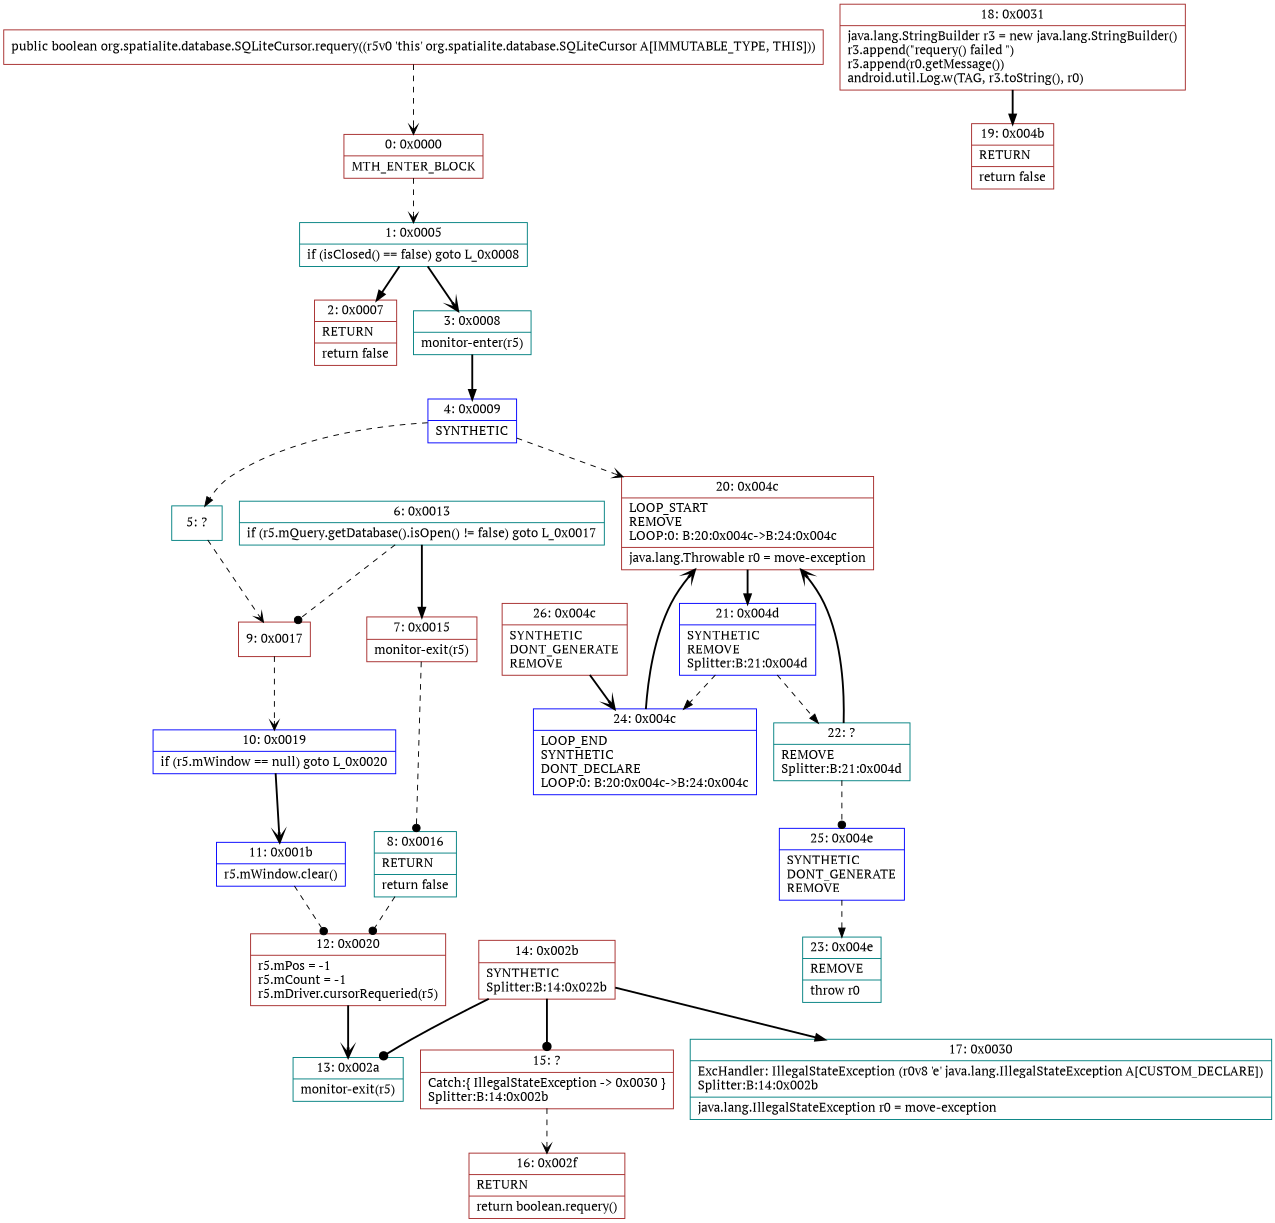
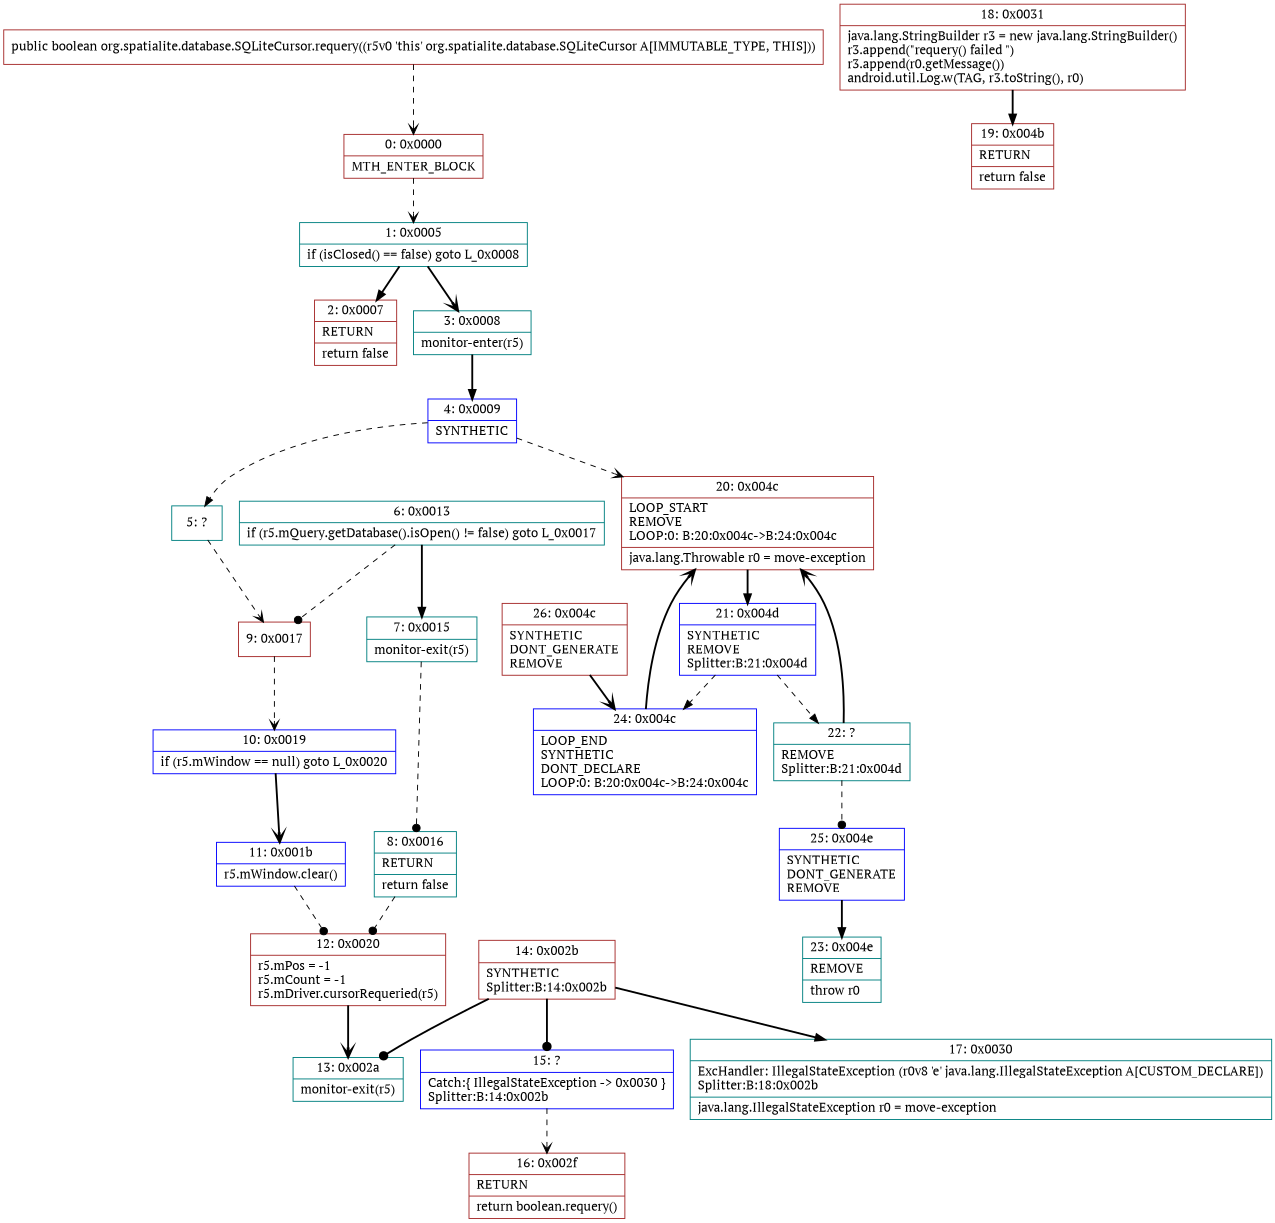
  digraph {
    fontname="PT Serif"
    node [color=brown fontname="PT Serif" shape=record]
    edge [arrowhead=vee fontname="PT Serif" style=dashed]
    n1 [label="{0\:\ 0x0000|MTH_ENTER_BLOCK\l}"]
    n2 [color=teal label="{1\:\ 0x0005|if (isClosed() == false) goto L_0x0008\l}"]
    n3 [label="{2\:\ 0x0007|RETURN\l|return false\l}"]
    n4 [color=teal label="{3\:\ 0x0008|monitor\-enter(r5)\l}"]
    n5 [color=blue label="{4\:\ 0x0009|SYNTHETIC\l}"]
    n6 [color=teal label="{5\:\ ?}"]
    n7 [label="{20\:\ 0x004c|LOOP_START\lREMOVE\lLOOP:0: B:20:0x004c\-\>B:24:0x004c\l|java.lang.Throwable r0 = move\-exception\l}"]
    n8 [label="{9\:\ 0x0017}"]
    n9 [color=blue label="{21\:\ 0x004d|SYNTHETIC\lREMOVE\lSplitter:B:21:0x004d\l}"]
    n10 [color=teal label="{6\:\ 0x0013|if (r5.mQuery.getDatabase().isOpen() != false) goto L_0x0017\l}"]
-   n11 [label="{7\:\ 0x0015|monitor\-exit(r5)\l}"]
+   n11 [color=teal label="{7\:\ 0x0015|monitor\-exit(r5)\l}"]
    n12 [color=teal label="{8\:\ 0x0016|RETURN\l|return false\l}"]
    n13 [color=blue label="{10\:\ 0x0019|if (r5.mWindow == null) goto L_0x0020\l}"]
    n14 [label="{12\:\ 0x0020|r5.mPos = \-1\lr5.mCount = \-1\lr5.mDriver.cursorRequeried(r5)\l}"]
    n15 [color=blue label="{11\:\ 0x001b|r5.mWindow.clear()\l}"]
    n16 [color=teal label="{13\:\ 0x002a|monitor\-exit(r5)\l}"]
-   n17 [label="{14\:\ 0x002b|SYNTHETIC\lSplitter:B:14:0x022b\l}"]
-   n18 [label="{15\:\ ?|Catch:\{ IllegalStateException \-\> 0x0030 \}\lSplitter:B:14:0x002b\l}"]
-   n19 [color=teal label="{17\:\ 0x0030|ExcHandler: IllegalStateException (r0v8 'e' java.lang.IllegalStateException A[CUSTOM_DECLARE])\lSplitter:B:14:0x002b\l|java.lang.IllegalStateException r0 = move\-exception\l}"]
+   n17 [label="{14\:\ 0x002b|SYNTHETIC\lSplitter:B:14:0x002b\l}"]
+   n18 [color=blue label="{15\:\ ?|Catch:\{ IllegalStateException \-\> 0x0030 \}\lSplitter:B:14:0x002b\l}"]
+   n19 [color=teal label="{17\:\ 0x0030|ExcHandler: IllegalStateException (r0v8 'e' java.lang.IllegalStateException A[CUSTOM_DECLARE])\lSplitter:B:18:0x002b\l|java.lang.IllegalStateException r0 = move\-exception\l}"]
    n20 [label="{16\:\ 0x002f|RETURN\l|return boolean.requery()\l}"]
    n21 [label="{18\:\ 0x0031|java.lang.StringBuilder r3 = new java.lang.StringBuilder()\lr3.append(\"requery() failed \")\lr3.append(r0.getMessage())\landroid.util.Log.w(TAG, r3.toString(), r0)\l}"]
    n22 [label="{19\:\ 0x004b|RETURN\l|return false\l}"]
    n23 [color=teal label="{22\:\ ?|REMOVE\lSplitter:B:21:0x004d\l}"]
    n24 [color=blue label="{24\:\ 0x004c|LOOP_END\lSYNTHETIC\lDONT_DECLARE\lLOOP:0: B:20:0x004c\-\>B:24:0x004c\l}"]
    n25 [color=blue label="{25\:\ 0x004e|SYNTHETIC\lDONT_GENERATE\lREMOVE\l}"]
    n26 [color=teal label="{23\:\ 0x004e|REMOVE\l|throw r0\l}"]
    n27 [label="{26\:\ 0x004c|SYNTHETIC\lDONT_GENERATE\lREMOVE\l}"]
    n28 [label="{public boolean org.spatialite.database.SQLiteCursor.requery((r5v0 'this' org.spatialite.database.SQLiteCursor A[IMMUTABLE_TYPE, THIS])) }"]
    n1 -> n2
    n2 -> n3 [arrowhead=normal style=bold]
    n2 -> n4 [style=bold]
    n4 -> n5 [arrowhead=normal style=bold]
    n5 -> n6 [arrowhead=normal]
    n5 -> n7
    n6 -> n8
    n7 -> n9 [arrowhead=normal style=bold]
    n8 -> n13
    n9 -> n23 [arrowhead=normal]
    n9 -> n24 [arrowhead=normal]
    n10 -> n8 [arrowhead=dot]
    n10 -> n11 [arrowhead=normal style=bold]
    n11 -> n12 [arrowhead=dot]
    n12 -> n14 [arrowhead=dot]
    n13 -> n15 [style=bold]
    n14 -> n16 [style=bold]
    n15 -> n14 [arrowhead=dot]
    n17 -> n16 [arrowhead=dot style=bold]
    n17 -> n18 [arrowhead=dot style=bold]
    n17 -> n19 [arrowhead=normal style=bold]
    n18 -> n20
    n21 -> n22 [arrowhead=normal style=bold]
    n23 -> n7 [style=bold]
    n23 -> n25 [arrowhead=dot]
    n24 -> n7 [style=bold]
-   n25 -> n26 [arrowhead=normal]
+   n25 -> n26 [arrowhead=normal style=bold]
    n27 -> n24 [style=bold]
    n28 -> n1
  }
